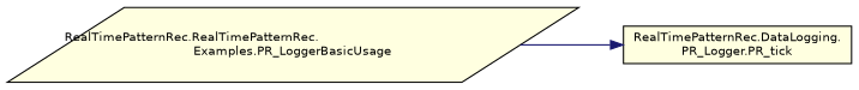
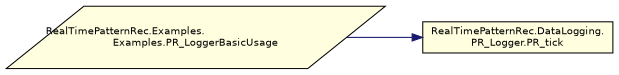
  digraph {
    rankdir=RL
    node [color=black fillcolor=lightyellow fontname=Helvetica fontsize=10 style=filled]
    n1 [fontcolor=black height=0.2 label="RealTimePatternRec.DataLogging.\lPR_Logger.PR_tick" shape=box width=0.4]
-   n2 [height=0.2 label="RealTimePatternRec.RealTimePatternRec.\lExamples.PR_LoggerBasicUsage" shape=parallelogram width=0.4]
+   n2 [height=0.2 label="RealTimePatternRec.Examples.\lExamples.PR_LoggerBasicUsage" shape=parallelogram width=0.4]
    n1 -> n2 [color=midnightblue dir=back fontname=Helvetica fontsize=10 labelfontname=Helvetica labelfontsize=10 style=solid]
  }
